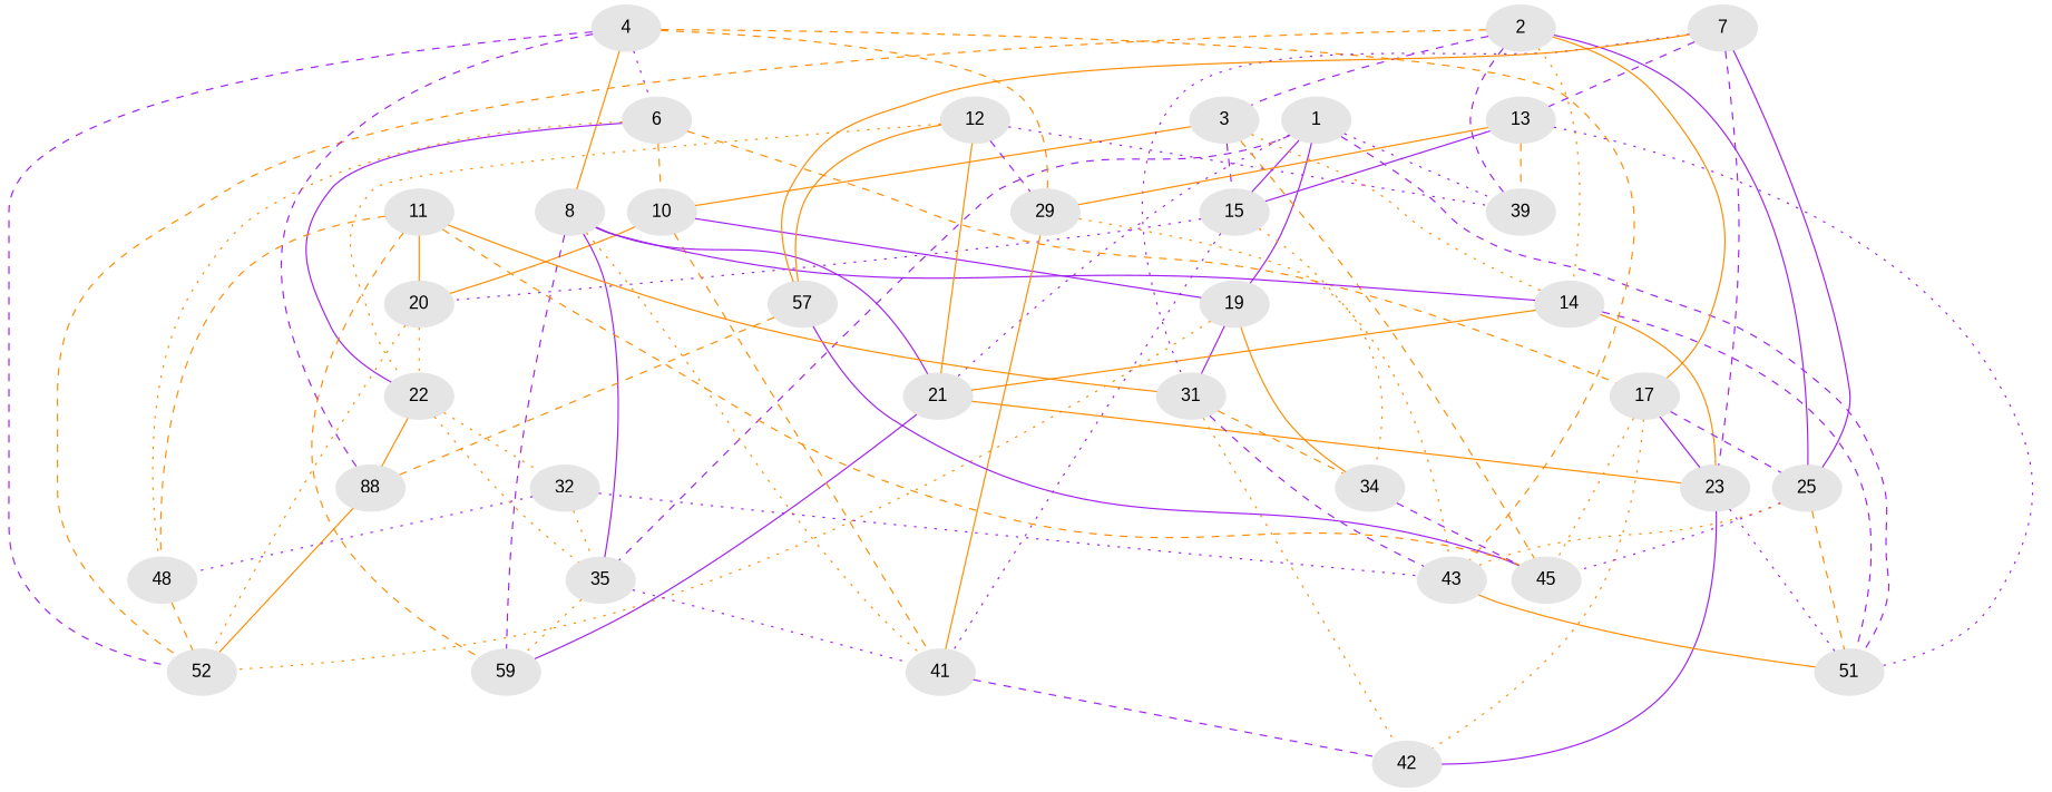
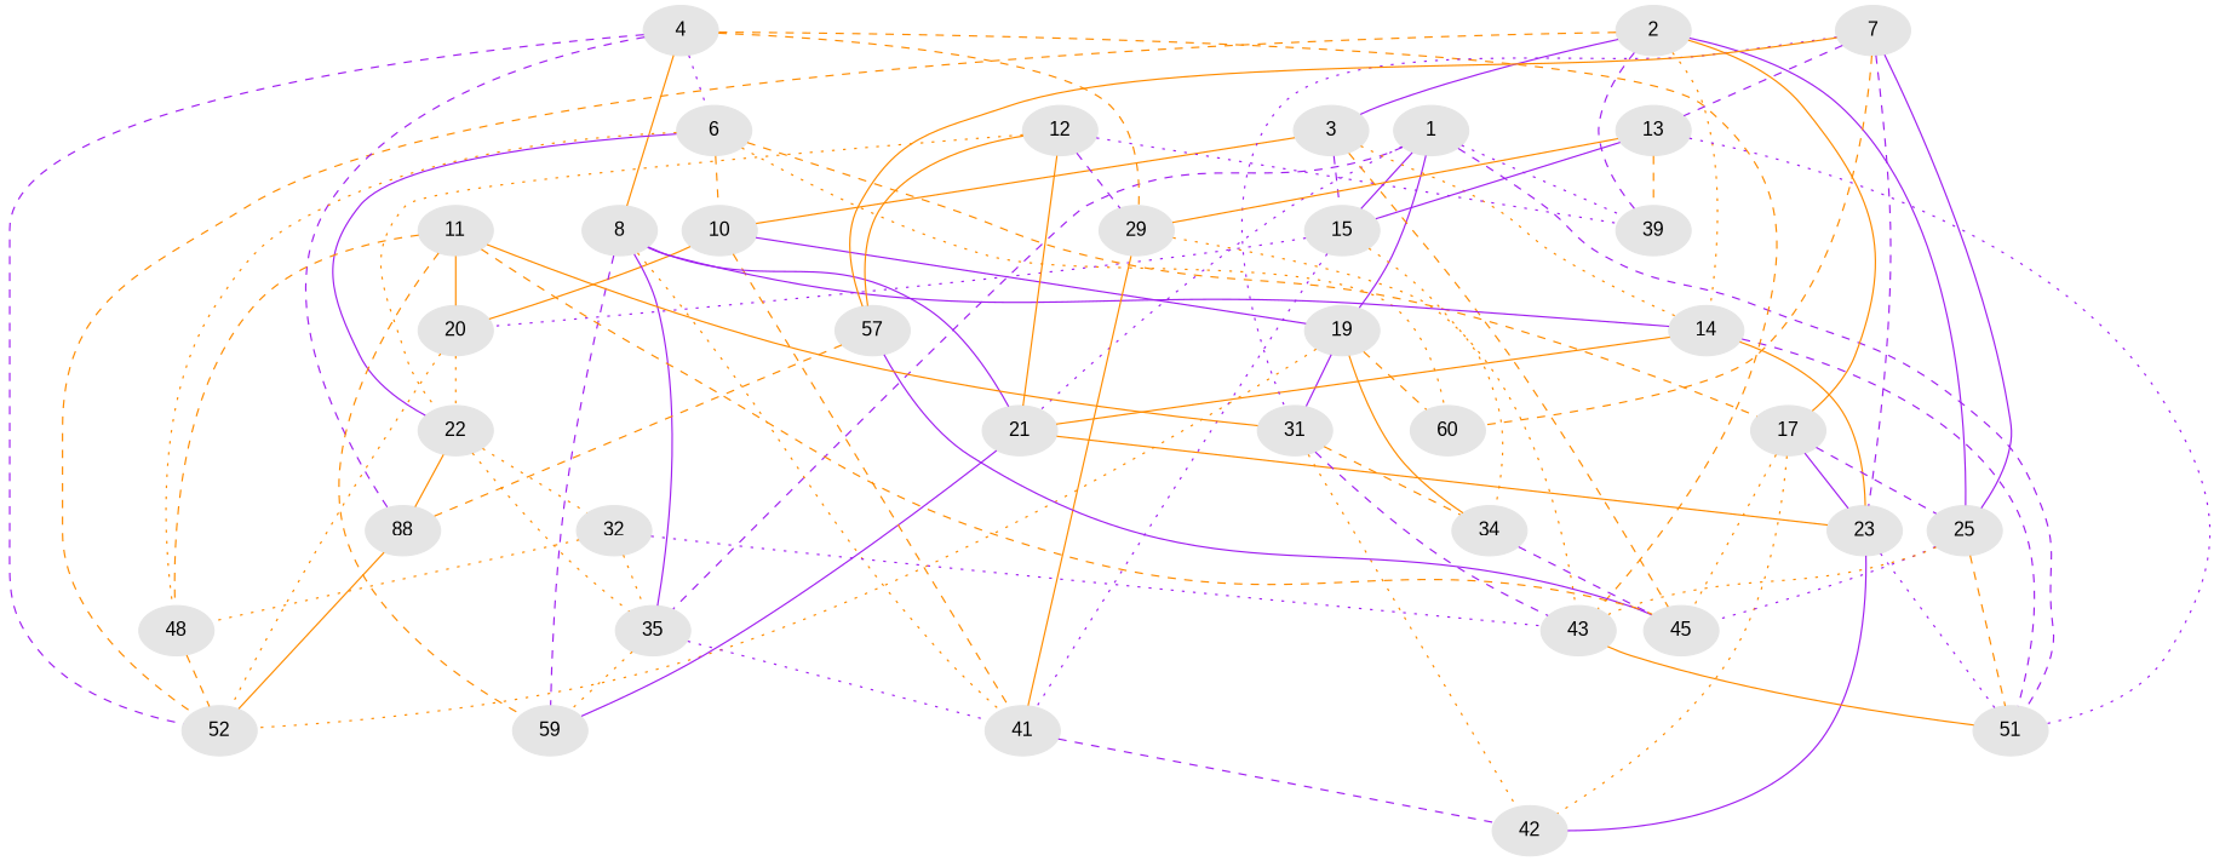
  graph {
    fontname="Liberation Sans"
    node [color=gray90 fontname="Liberation Sans" style=filled]
    edge [color=darkorange fontname="Liberation Sans" style=solid]
    1 [super="+57"]
    15 [super="+18"]
    19 [super="+33"]
    21 [super="+61"]
    35 [super="+64"]
    39
    51 [super="+62"]
    41 [super="+47"]
    20 [super="+30"]
    34
    52 [super="+53"]
+   60
    31 [super="+37"]
    23 [super="+46"]
    59
    2 [super="+9"]
    3 [super="+44"]
    14 [super="+55"]
    17 [super="+26"]
    25 [super="+65"]
    10 [super="+54"]
    45 [super="+56"]
    n23 [label=42]
    43 [super="+63"]
    4 [super="+5"]
    6 [super="+16"]
    8 [super="+38"]
    n28 [label=88]
    29 [super="+36"]
    22 [super="+24"]
    48
    32
    7 [super="+58"]
    13 [super="+50"]
    n35 [label=57]
    11 [super="+40"]
    12 [super="+42"]
    1 -- 15 [color=purple]
    1 -- 19 [color=purple]
    1 -- 21 [color=purple style=dotted]
    1 -- 35 [color=purple style=dashed]
    1 -- 39 [color=purple style=dotted]
    1 -- 51 [color=purple style=dashed]
    15 -- 41 [color=purple style=dotted]
    15 -- 20 [color=purple style=dotted]
    15 -- 34 [style=dotted]
    19 -- 34
    19 -- 52 [style=dotted]
+   19 -- 60 [style=dashed]
    19 -- 31 [color=purple]
    21 -- 23
    21 -- 59 [color=purple]
    35 -- 41 [color=purple style=dotted]
    35 -- 59 [style=dotted]
    41 -- n23 [color=purple style=dashed]
    20 -- 52 [style=dotted]
    20 -- 22 [style=dotted]
    34 -- 45 [color=purple style=dashed]
    31 -- 34 [style=dashed]
    31 -- n23 [style=dotted]
    31 -- 43 [color=purple style=dashed]
    23 -- 51 [color=purple style=dotted]
    23 -- n23 [color=purple]
    2 -- 39 [color=purple style=dashed]
    2 -- 52 [style=dashed]
-   2 -- 3 [color=purple style=dashed]
+   2 -- 3 [color=purple]
    2 -- 14 [style=dotted]
    2 -- 17
    2 -- 25 [color=purple]
    3 -- 15 [color=purple style=dashed]
    3 -- 14 [style=dotted]
    3 -- 10 [weight=2]
    3 -- 45 [style=dashed]
    14 -- 21
    14 -- 51 [color=purple style=dashed]
    14 -- 23
    17 -- 23 [color=purple]
    17 -- 25 [color=purple style=dashed]
    17 -- 45 [style=dotted]
    17 -- n23 [style=dotted]
    25 -- 51 [style=dashed]
    25 -- 45 [color=purple style=dotted]
    25 -- 43 [style=dotted]
    10 -- 19 [color=purple]
    10 -- 41 [style=dashed]
    10 -- 20
    43 -- 51
    4 -- 52 [color=purple style=dashed]
    4 -- 43 [style=dashed]
    4 -- 6 [color=purple style=dotted]
    4 -- 8
    4 -- n28 [color=purple style=dashed]
    4 -- 29 [style=dashed]
+   6 -- 60 [style=dotted]
    6 -- 17 [style=dashed]
    6 -- 10 [style=dashed]
    6 -- 22 [color=purple]
    6 -- 48 [style=dotted]
    8 -- 21 [color=purple]
    8 -- 35 [color=purple]
    8 -- 41 [style=dotted]
    8 -- 59 [color=purple style=dashed]
    8 -- 14 [color=purple]
    n28 -- 52
    29 -- 41
    29 -- 43 [style=dotted]
    22 -- 35 [style=dotted]
    22 -- n28
    22 -- 32 [style=dotted]
    48 -- 52 [style=dashed]
    32 -- 35 [style=dotted]
    32 -- 43 [color=purple style=dotted]
-   32 -- 48 [color=purple style=dotted]
+   32 -- 48 [style=dotted]
+   7 -- 60 [style=dashed]
    7 -- 31 [color=purple style=dotted]
    7 -- 23 [color=purple style=dashed]
    7 -- 25 [color=purple]
    7 -- 13 [color=purple style=dashed]
    7 -- n35
    13 -- 15 [color=purple]
    13 -- 39 [style=dashed]
    13 -- 51 [color=purple style=dotted]
    13 -- 29
    n35 -- 45 [color=purple]
    n35 -- n28 [style=dashed]
    11 -- 20 [weight=2]
    11 -- 31
    11 -- 59 [style=dashed]
    11 -- 45 [style=dashed]
    11 -- 48 [style=dashed]
    12 -- 21
    12 -- 39 [color=purple style=dotted]
    12 -- 29 [color=purple style=dashed weight=2]
    12 -- 22 [style=dotted]
    12 -- n35
  }
